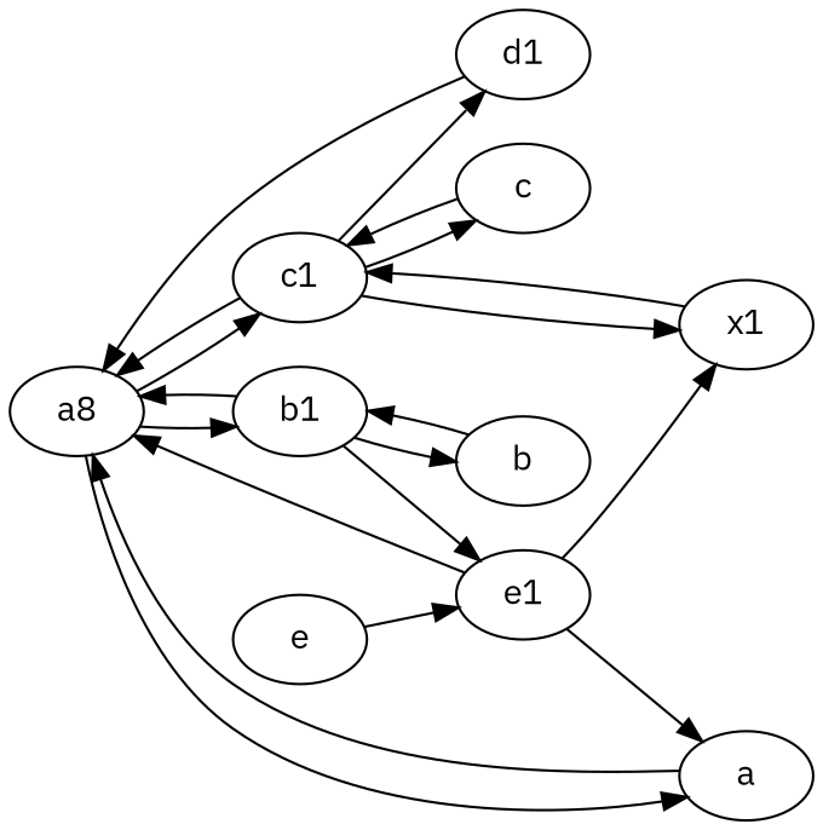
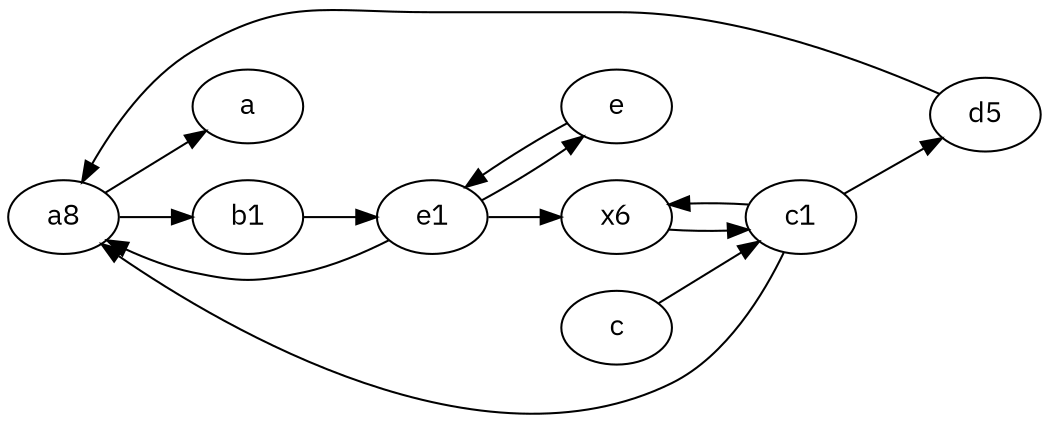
  digraph {
    fontname="IBM Plex Sans"
    rankdir=LR
    node [fontname="IBM Plex Sans"]
    edge [fontname="IBM Plex Sans"]
    n1 [label=a8]
-   d1
+   d1 [label=d5]
    c1
    b1
    a
    c
-   x1
-   b
+   x1 [label=x6]
    e1
    e
-   n1 -> c1
    n1 -> b1
    n1 -> a
    d1 -> n1
    c1 -> n1
    c1 -> d1
-   c1 -> c
    c1 -> x1
-   b1 -> n1
-   b1 -> b
    b1 -> e1
-   a -> n1
    c -> c1
    x1 -> c1
-   b -> b1
    e1 -> n1
    e1 -> x1
-   e1 -> a
+   e1 -> e
    e -> e1
  }
